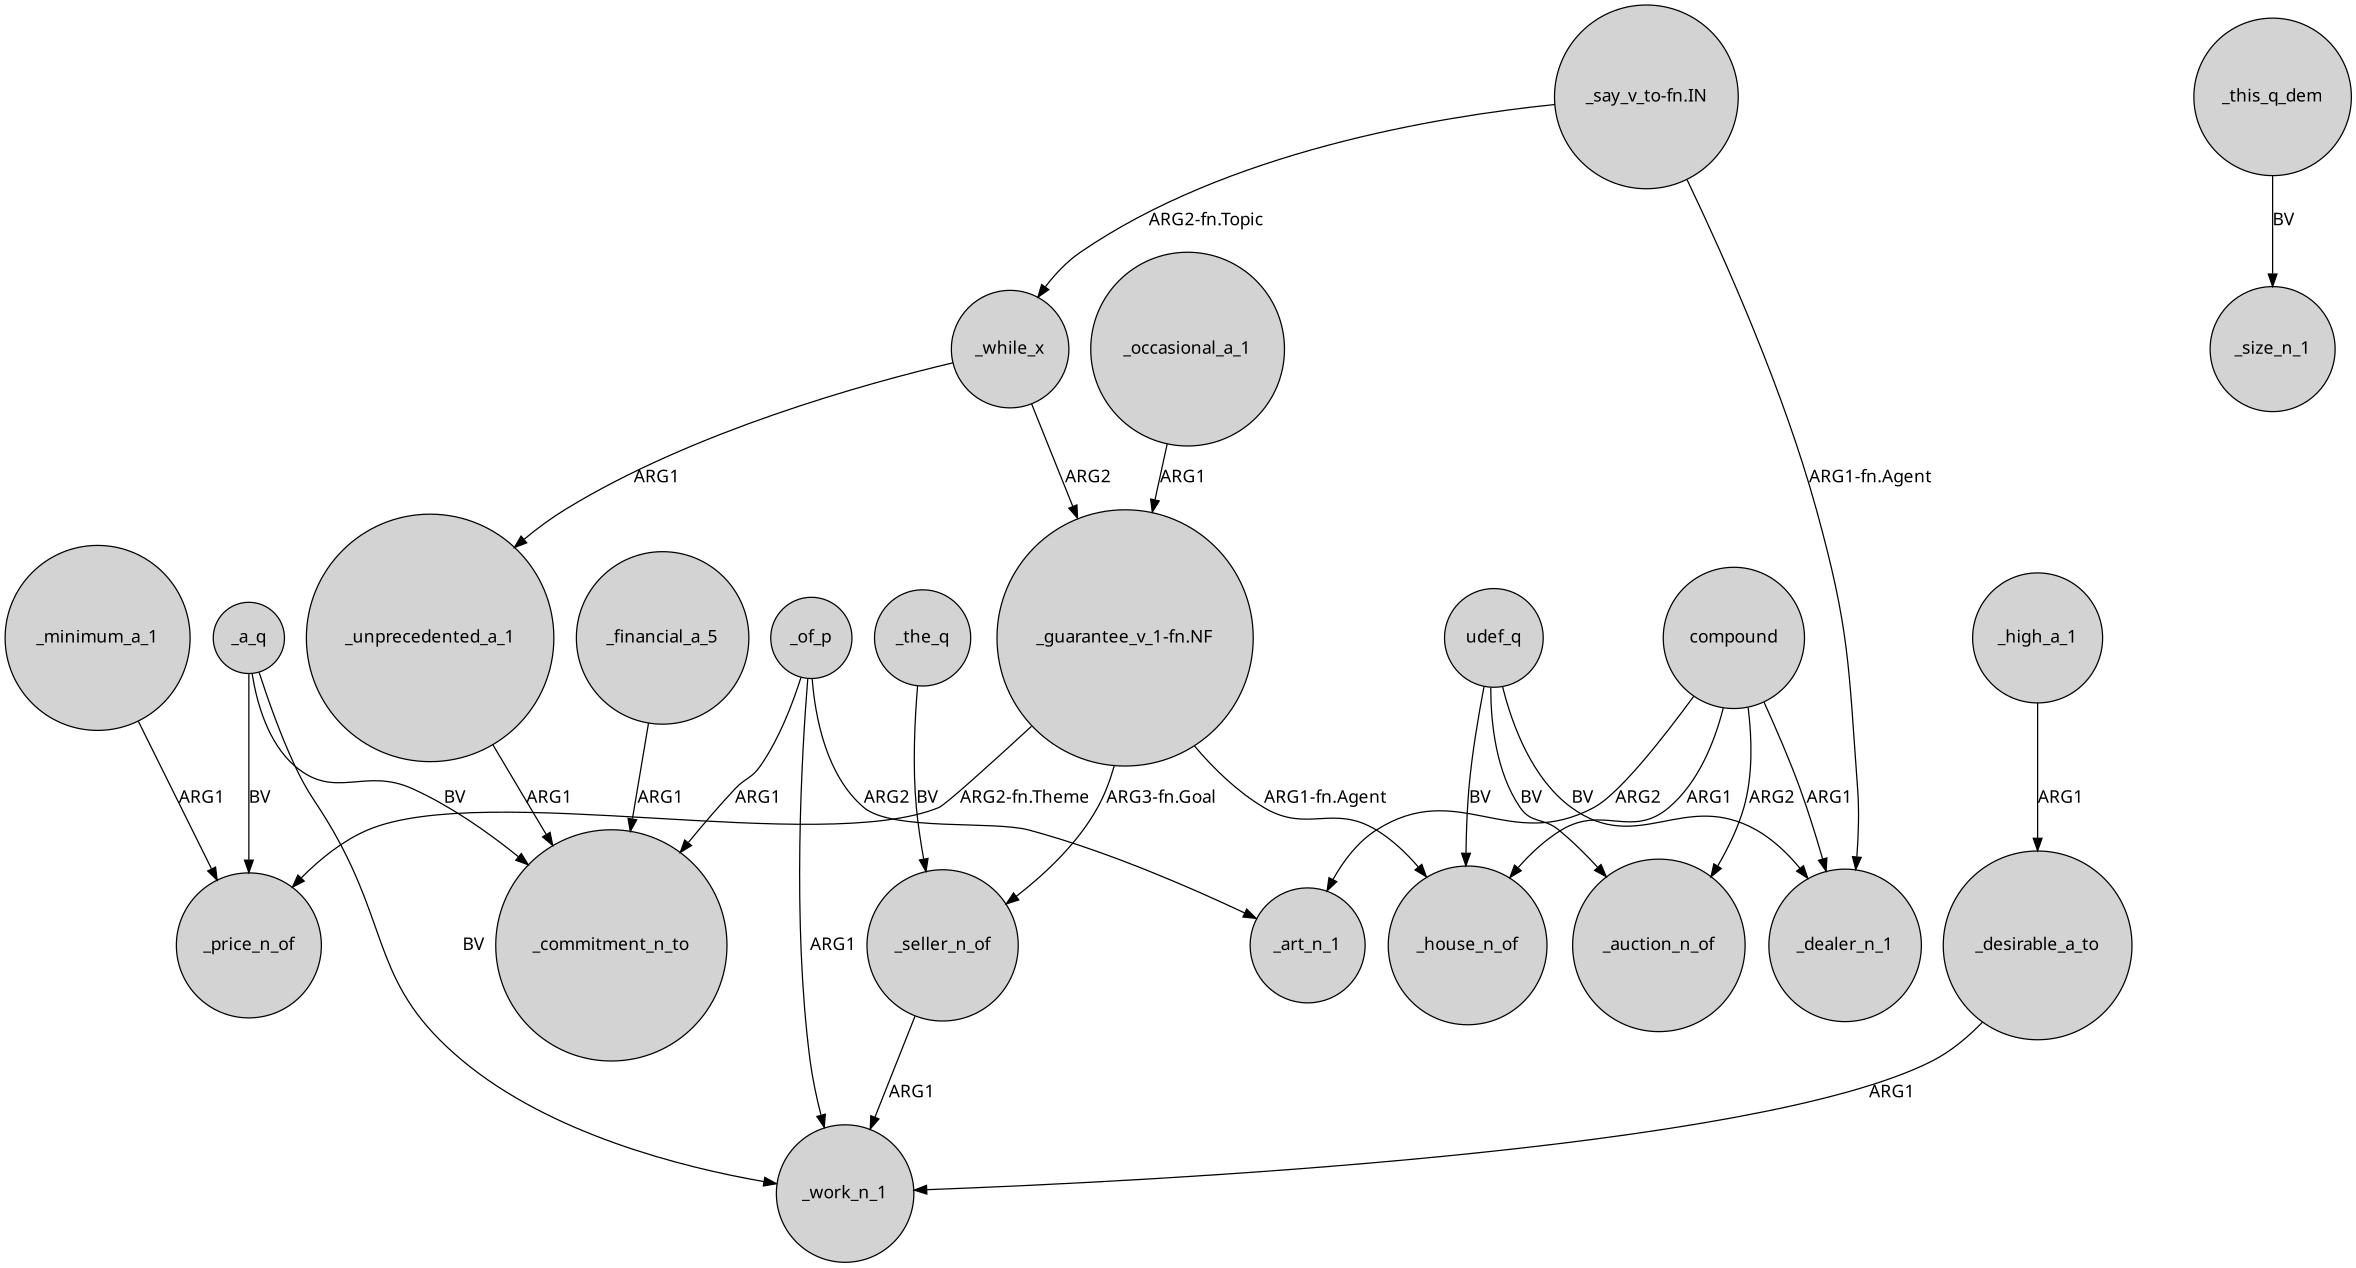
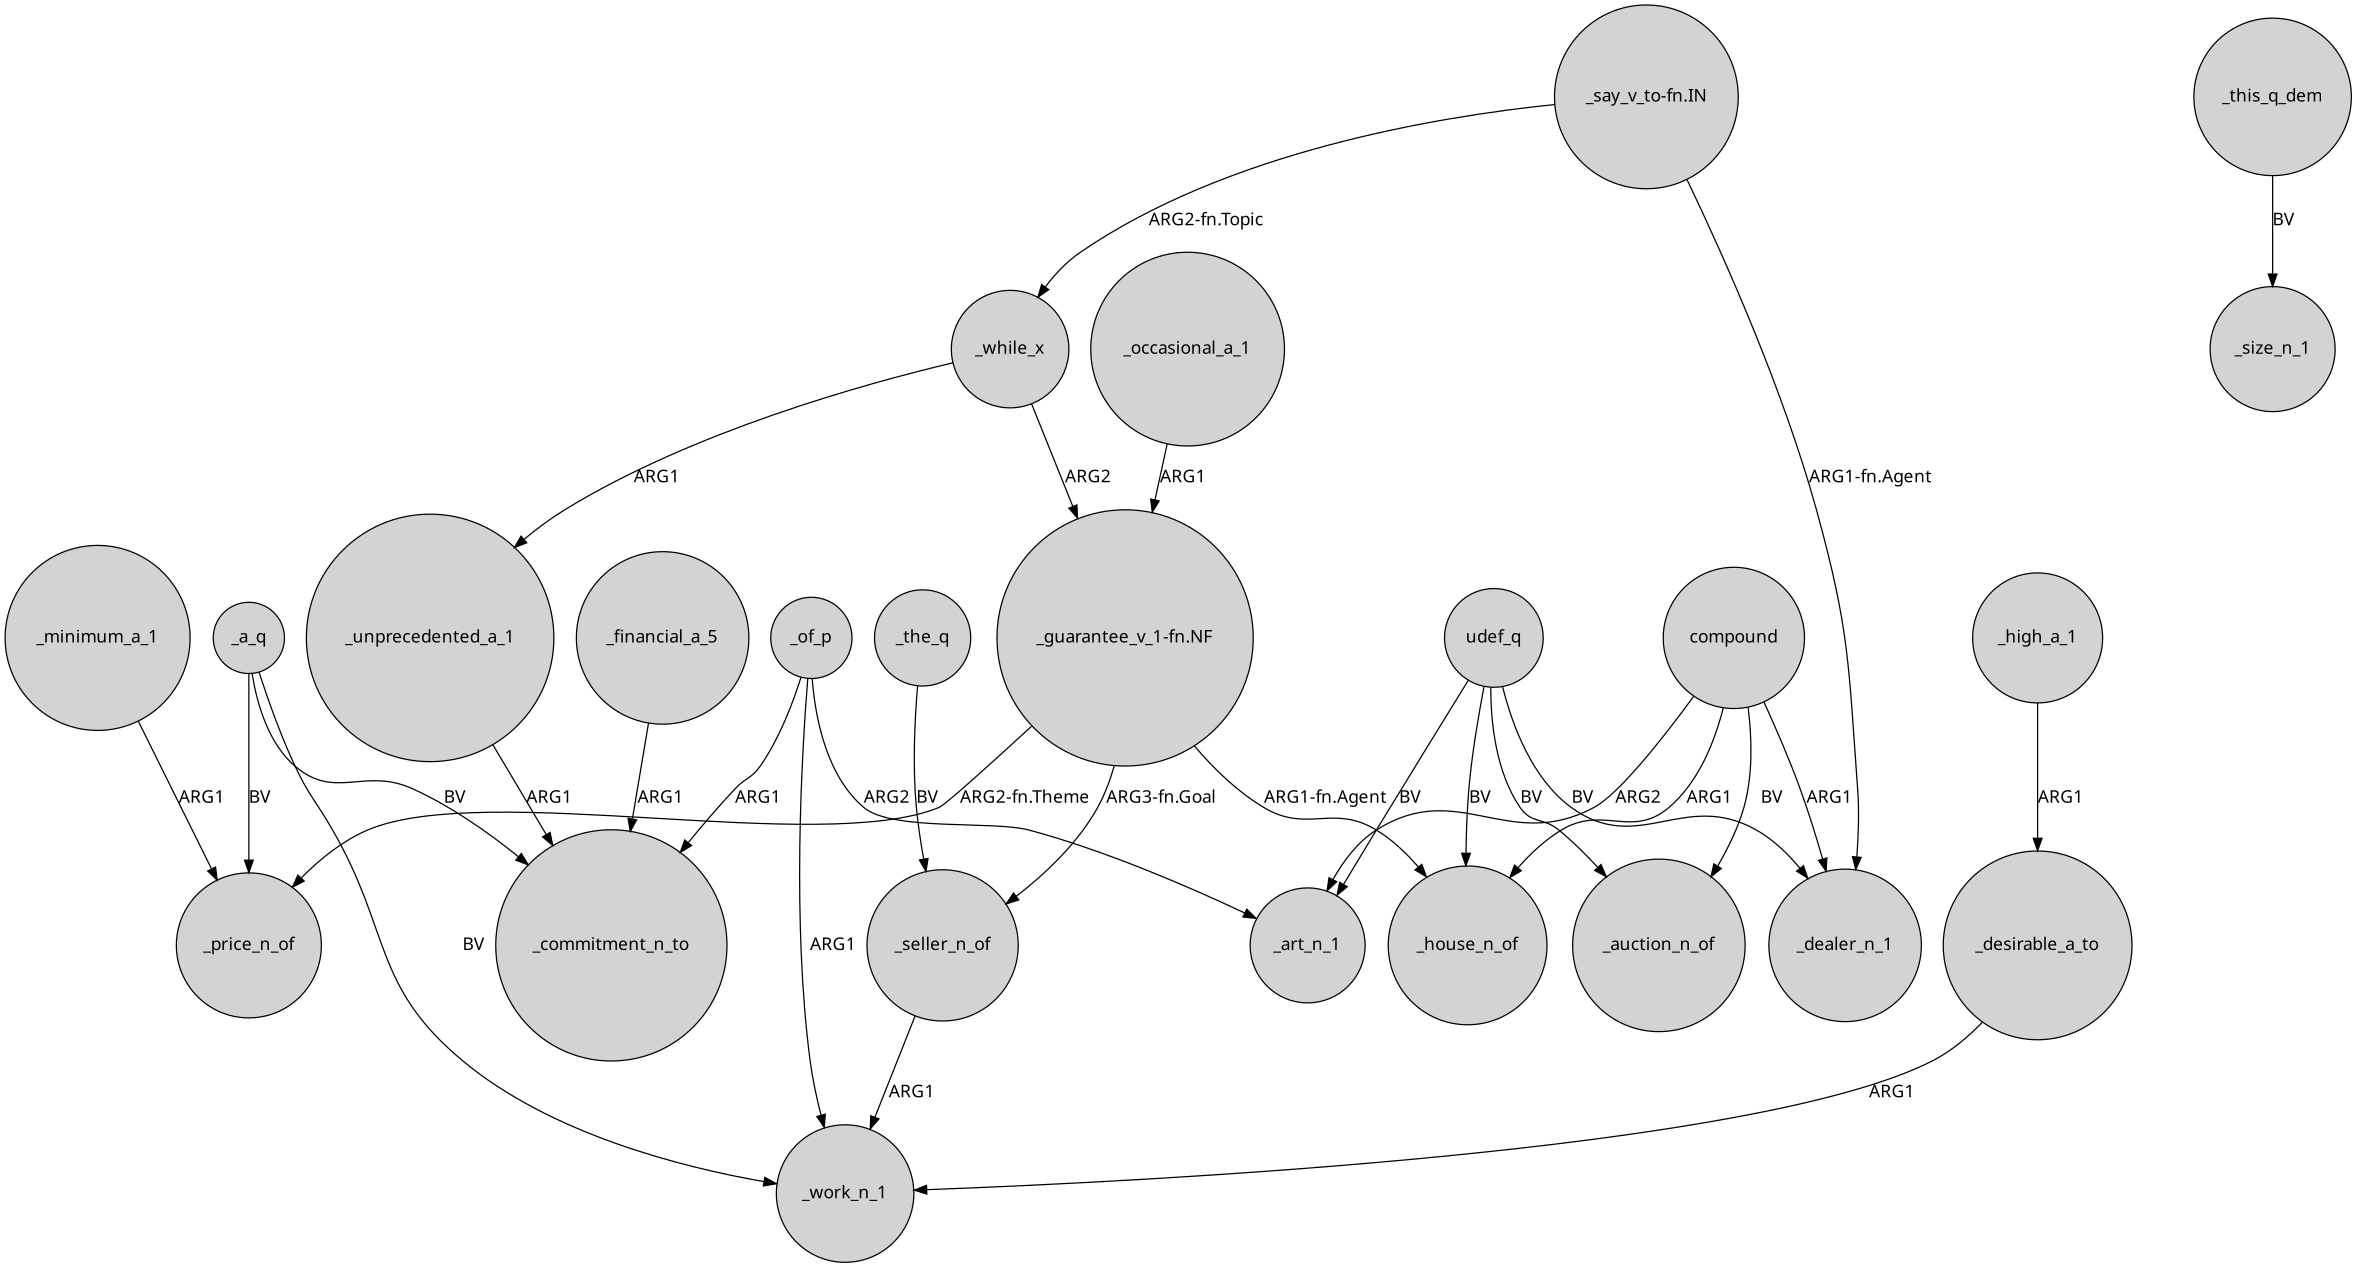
  digraph {
    fontname="Noto Sans"
    node [fontname="Noto Sans" shape=circle style=filled]
    edge [fontname="Noto Sans"]
    "_guarantee_v_1-fn.NF"
    _price_n_of
    _house_n_of
    _seller_n_of
    _work_n_1
    _of_p
    _commitment_n_to
    _art_n_1
    _this_q_dem
    _size_n_1
    _minimum_a_1
    "_say_v_to-fn.IN"
    _dealer_n_1
    _while_x
    _unprecedented_a_1
    udef_q
    _auction_n_of
    _a_q
    compound
    _desirable_a_to
    _high_a_1
    _occasional_a_1
    _the_q
    n24 [label=_financial_a_5]
    "_guarantee_v_1-fn.NF" -> _price_n_of [label="ARG2-fn.Theme"]
    "_guarantee_v_1-fn.NF" -> _house_n_of [label="ARG1-fn.Agent"]
    "_guarantee_v_1-fn.NF" -> _seller_n_of [label="ARG3-fn.Goal"]
    _seller_n_of -> _work_n_1 [label=ARG1]
    _of_p -> _work_n_1 [label=ARG1]
    _of_p -> _commitment_n_to [label=ARG1]
    _of_p -> _art_n_1 [label=ARG2]
    _this_q_dem -> _size_n_1 [label=BV]
    _minimum_a_1 -> _price_n_of [label=ARG1]
    "_say_v_to-fn.IN" -> _dealer_n_1 [label="ARG1-fn.Agent"]
    "_say_v_to-fn.IN" -> _while_x [label="ARG2-fn.Topic"]
    _while_x -> "_guarantee_v_1-fn.NF" [label=ARG2]
    _while_x -> _unprecedented_a_1 [label=ARG1]
    _unprecedented_a_1 -> _commitment_n_to [label=ARG1]
    udef_q -> _house_n_of [label=BV]
+   udef_q -> _art_n_1 [label=BV]
    udef_q -> _dealer_n_1 [label=BV]
    udef_q -> _auction_n_of [label=BV]
    _a_q -> _price_n_of [label=BV]
    _a_q -> _work_n_1 [label=BV]
    _a_q -> _commitment_n_to [label=BV]
    compound -> _house_n_of [label=ARG1]
    compound -> _art_n_1 [label=ARG2]
    compound -> _dealer_n_1 [label=ARG1]
-   compound -> _auction_n_of [label=ARG2]
+   compound -> _auction_n_of [label=BV]
    _desirable_a_to -> _work_n_1 [label=ARG1]
    _high_a_1 -> _desirable_a_to [label=ARG1]
    _occasional_a_1 -> "_guarantee_v_1-fn.NF" [label=ARG1]
    _the_q -> _seller_n_of [label=BV]
    n24 -> _commitment_n_to [label=ARG1]
  }
